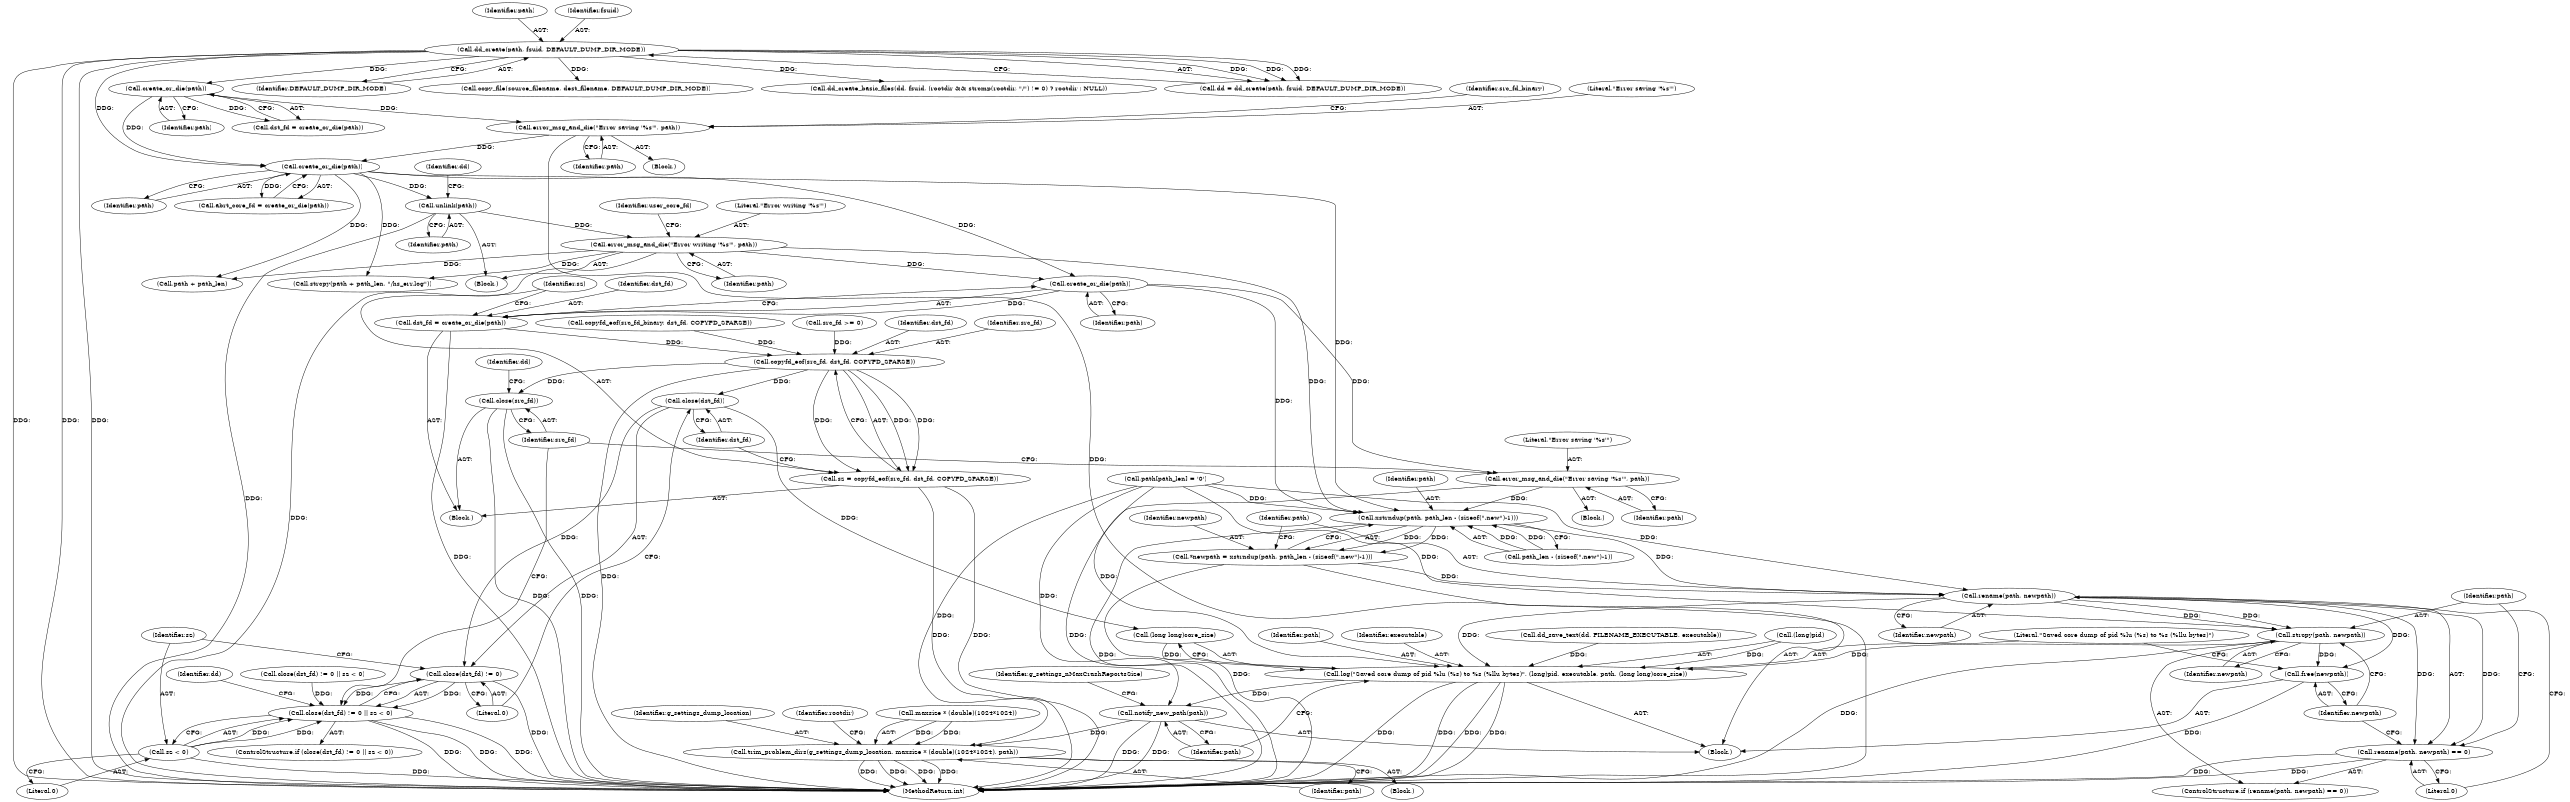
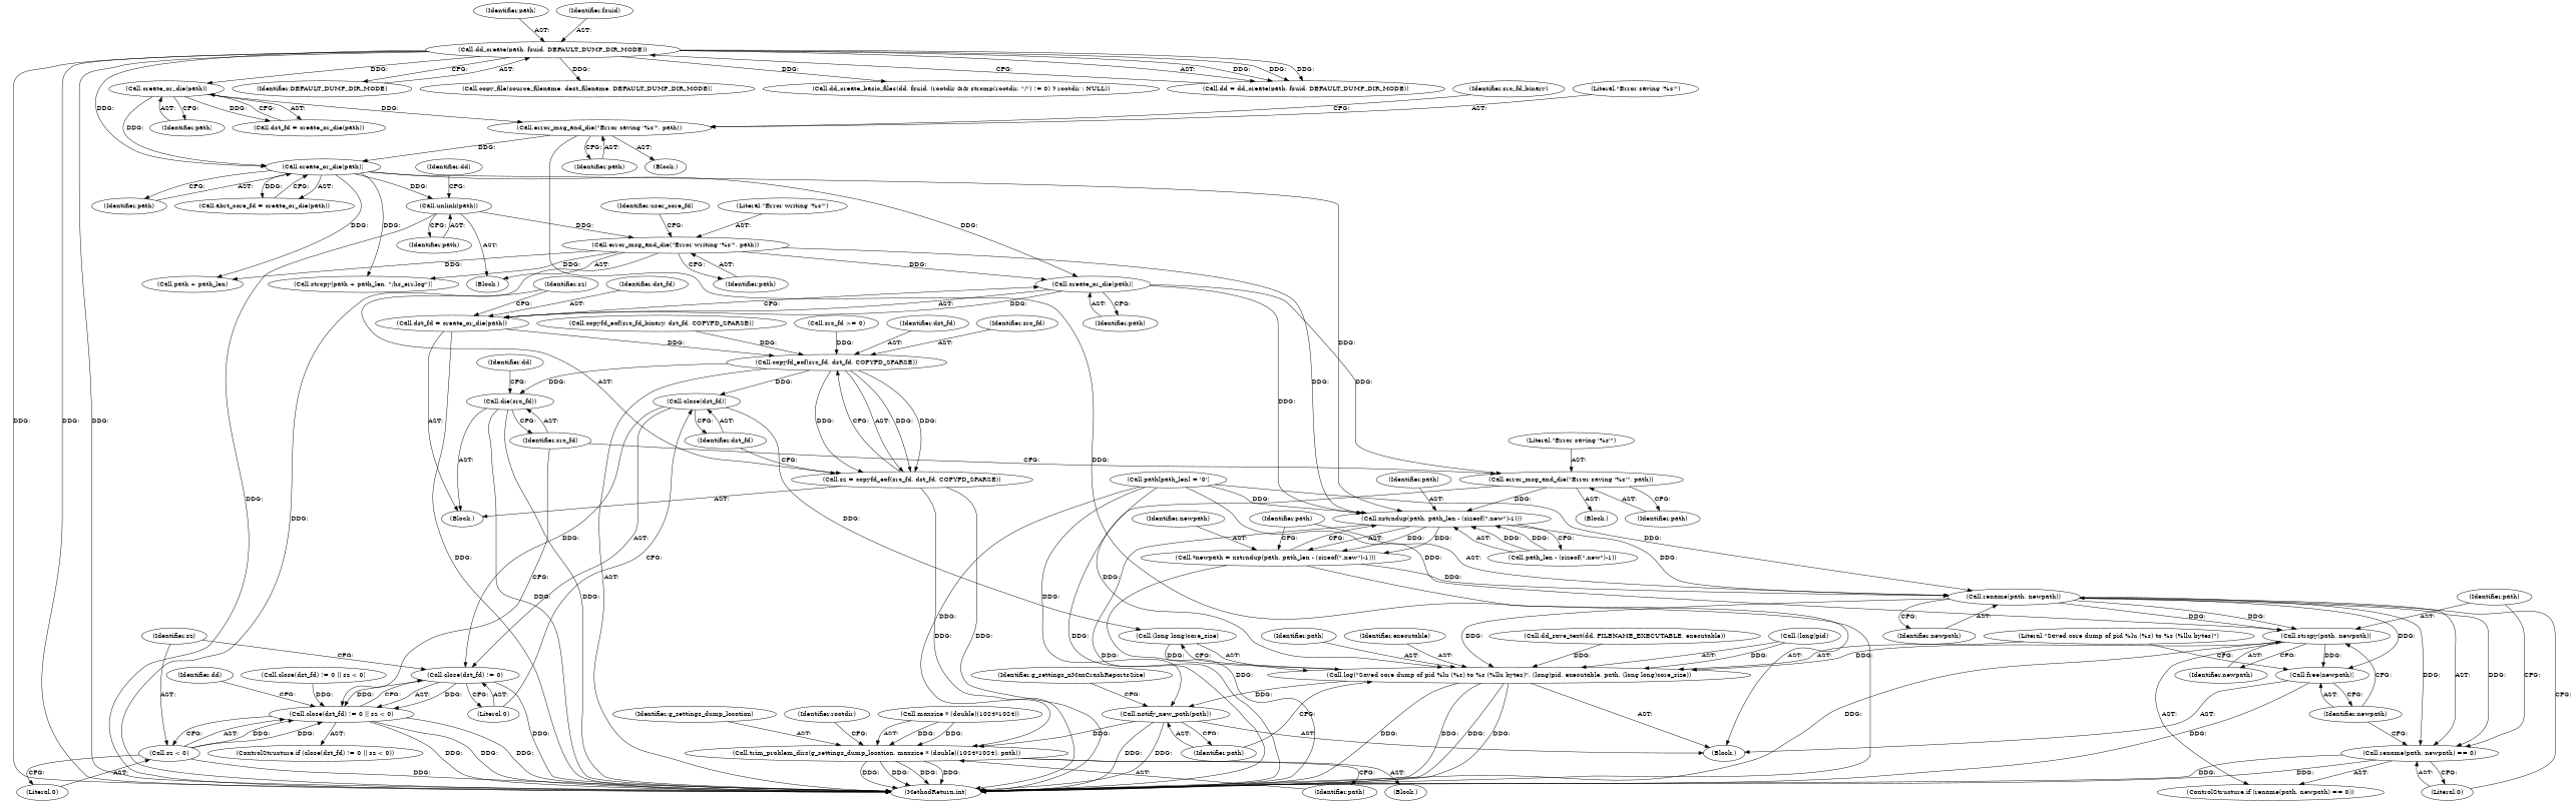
  digraph {
    n1 [label="(Call,create_or_die(path))"]
    n2 [label="(Call,dst_fd = create_or_die(path))"]
    n3 [label="(Call,error_msg_and_die(\"Error saving '%s'\", path))"]
    n4 [label="(Call,xstrndup(path, path_len - (sizeof(\".new\")-1)))"]
    n5 [label="(Identifier,path)"]
    n6 [label="(MethodReturn,int)"]
    n7 [label="(Call,copyfd_eof(src_fd, dst_fd, COPYFD_SPARSE))"]
    n8 [label="(Block,)"]
    n9 [label="(Block,)"]
    n10 [label="(Identifier,path)"]
    n11 [label="(Call,*newpath = xstrndup(path, path_len - (sizeof(\".new\")-1)))"]
    n12 [label="(Call,rename(path, newpath))"]
    n13 [label="(Call,path_len - (sizeof(\".new\")-1))"]
    n14 [label="(Call,error_msg_and_die(\"Error writing '%s'\", path))"]
    n15 [label="(Call,path + path_len)"]
    n16 [label="(Call,strcpy(path + path_len, \"/hs_err.log\"))"]
    n17 [label="(Block,)"]
    n18 [label="(Identifier,path)"]
    n19 [label="(Call,unlink(path))"]
    n20 [label="(Identifier,path)"]
    n21 [label="(Call,create_or_die(path))"]
    n22 [label="(Identifier,path)"]
    n23 [label="(Call,abrt_core_fd = create_or_die(path))"]
    n24 [label="(Call,error_msg_and_die(\"Error saving '%s'\", path))"]
    n25 [label="(Identifier,path)"]
    n26 [label="(Block,)"]
    n27 [label="(Call,create_or_die(path))"]
    n28 [label="(Identifier,path)"]
    n29 [label="(Call,dst_fd = create_or_die(path))"]
    n30 [label="(Call,dd_create(path, fsuid, DEFAULT_DUMP_DIR_MODE))"]
    n31 [label="(Identifier,DEFAULT_DUMP_DIR_MODE)"]
    n32 [label="(Call,copy_file(source_filename, dest_filename, DEFAULT_DUMP_DIR_MODE))"]
    n33 [label="(Call,dd_create_basic_files(dd, fsuid, (rootdir && strcmp(rootdir, \"/\") != 0) ? rootdir : NULL))"]
    n34 [label="(Call,dd = dd_create(path, fsuid, DEFAULT_DUMP_DIR_MODE))"]
    n35 [label="(Call,sz = copyfd_eof(src_fd, dst_fd, COPYFD_SPARSE))"]
    n36 [label="(Call,close(dst_fd))"]
-   n37 [label="(Call,close(src_fd))"]
+   n37 [label="(Call,die(src_fd))"]
    n38 [label="(Call,close(dst_fd) != 0)"]
    n39 [label="(Identifier,dst_fd)"]
    n40 [label="(Call,(long long)core_size)"]
    n41 [label="(Identifier,src_fd)"]
    n42 [label="(Call,sz < 0)"]
    n43 [label="(Call,close(dst_fd) != 0 || sz < 0)"]
    n44 [label="(Literal,0)"]
    n45 [label="(ControlStructure,if (close(dst_fd) != 0 || sz < 0))"]
    n46 [label="(Literal,0)"]
    n47 [label="(Block,)"]
    n48 [label="(Call,rename(path, newpath) == 0)"]
    n49 [label="(Call,strcpy(path, newpath))"]
    n50 [label="(Call,free(newpath))"]
    n51 [label="(Call,log(\"Saved core dump of pid %lu (%s) to %s (%llu bytes)\", (long)pid, executable, path, (long long)core_size))"]
    n52 [label="(Identifier,newpath)"]
    n53 [label="(Literal,0)"]
    n54 [label="(ControlStructure,if (rename(path, newpath) == 0))"]
    n55 [label="(Identifier,newpath)"]
    n56 [label="(Identifier,newpath)"]
    n57 [label="(Call,notify_new_path(path))"]
    n58 [label="(Call,trim_problem_dirs(g_settings_dump_location, maxsize * (double)(1024*1024), path))"]
    n59 [label="(Identifier,path)"]
    n60 [label="(Block,)"]
    n61 [label="(Identifier,path)"]
    n62 [label="(Identifier,src_fd_binary)"]
    n63 [label="(Identifier,path)"]
    n64 [label="(Literal,\"Error saving '%s'\")"]
    n65 [label="(Call,src_fd >= 0)"]
    n66 [label="(Identifier,path)"]
    n67 [label="(Identifier,fsuid)"]
    n68 [label="(Literal,\"Error writing '%s'\")"]
    n69 [label="(Identifier,dst_fd)"]
    n70 [label="(Identifier,executable)"]
    n71 [label="(Identifier,g_settings_dump_location)"]
    n72 [label="(Identifier,dd)"]
    n73 [label="(Call,dd_save_text(dd, FILENAME_EXECUTABLE, executable))"]
    n74 [label="(Call,path[path_len] = '\0')"]
    n75 [label="(Identifier,src_fd)"]
    n76 [label="(Identifier,dd)"]
    n77 [label="(Literal,\"Error saving '%s'\")"]
    n78 [label="(Literal,\"Saved core dump of pid %lu (%s) to %s (%llu bytes)\")"]
    n79 [label="(Identifier,rootdir)"]
    n80 [label="(Identifier,path)"]
    n81 [label="(Identifier,dd)"]
    n82 [label="(Call,(long)pid)"]
    n83 [label="(Identifier,g_settings_nMaxCrashReportsSize)"]
    n84 [label="(Identifier,newpath)"]
    n85 [label="(Call,copyfd_eof(src_fd_binary, dst_fd, COPYFD_SPARSE))"]
    n86 [label="(Identifier,path)"]
    n87 [label="(Identifier,dst_fd)"]
    n88 [label="(Identifier,path)"]
    n89 [label="(Call,close(dst_fd) != 0 || sz < 0)"]
    n90 [label="(Identifier,user_core_fd)"]
    n91 [label="(Identifier,sz)"]
    n92 [label="(Identifier,sz)"]
    n93 [label="(Call,maxsize * (double)(1024*1024))"]
    n1 -> n2 [label="AST: "]
    n1 -> n2 [label="DDG: "]
    n1 -> n3 [label="DDG: "]
    n1 -> n4 [label="DDG: "]
    n1 -> n5 [label="CFG: "]
    n2 -> n1 [label="CFG: "]
    n2 -> n6 [label="DDG: "]
    n2 -> n7 [label="DDG: "]
    n2 -> n8 [label="AST: "]
    n3 -> n4 [label="DDG: "]
    n3 -> n6 [label="DDG: "]
    n3 -> n9 [label="AST: "]
    n3 -> n10 [label="CFG: "]
    n4 -> n6 [label="DDG: "]
    n4 -> n11 [label="AST: "]
    n4 -> n11 [label="DDG: "]
    n4 -> n11 [label="DDG: "]
    n4 -> n12 [label="DDG: "]
    n4 -> n13 [label="CFG: "]
    n5 -> n1 [label="AST: "]
-   n7 -> n6 [label="DDG: "]
+   n7 -> n6 [label="AST: "]
    n7 -> n35 [label="AST: "]
    n7 -> n35 [label="DDG: "]
    n7 -> n35 [label="DDG: "]
    n7 -> n35 [label="DDG: "]
    n7 -> n36 [label="DDG: "]
    n7 -> n37 [label="DDG: "]
    n10 -> n3 [label="AST: "]
    n11 -> n4 [label="CFG: "]
    n11 -> n6 [label="DDG: "]
    n11 -> n12 [label="DDG: "]
    n11 -> n47 [label="AST: "]
    n12 -> n48 [label="AST: "]
    n12 -> n48 [label="DDG: "]
    n12 -> n48 [label="DDG: "]
    n12 -> n49 [label="DDG: "]
    n12 -> n49 [label="DDG: "]
    n12 -> n50 [label="DDG: "]
    n12 -> n51 [label="DDG: "]
    n12 -> n52 [label="CFG: "]
    n13 -> n4 [label="AST: "]
    n13 -> n4 [label="DDG: "]
    n13 -> n4 [label="DDG: "]
    n14 -> n1 [label="DDG: "]
    n14 -> n4 [label="DDG: "]
    n14 -> n6 [label="DDG: "]
    n14 -> n15 [label="DDG: "]
    n14 -> n16 [label="DDG: "]
    n14 -> n17 [label="AST: "]
    n14 -> n18 [label="CFG: "]
    n18 -> n14 [label="AST: "]
    n19 -> n6 [label="DDG: "]
    n19 -> n14 [label="DDG: "]
    n19 -> n17 [label="AST: "]
    n19 -> n20 [label="CFG: "]
    n20 -> n19 [label="AST: "]
    n21 -> n1 [label="DDG: "]
    n21 -> n4 [label="DDG: "]
    n21 -> n15 [label="DDG: "]
    n21 -> n16 [label="DDG: "]
    n21 -> n19 [label="DDG: "]
    n21 -> n22 [label="CFG: "]
    n21 -> n23 [label="AST: "]
    n21 -> n23 [label="DDG: "]
    n22 -> n21 [label="AST: "]
    n23 -> n21 [label="CFG: "]
    n24 -> n6 [label="DDG: "]
    n24 -> n21 [label="DDG: "]
    n24 -> n25 [label="CFG: "]
    n24 -> n26 [label="AST: "]
    n25 -> n24 [label="AST: "]
    n27 -> n21 [label="DDG: "]
    n27 -> n24 [label="DDG: "]
    n27 -> n28 [label="CFG: "]
    n27 -> n29 [label="AST: "]
    n27 -> n29 [label="DDG: "]
    n28 -> n27 [label="AST: "]
    n29 -> n27 [label="CFG: "]
    n30 -> n6 [label="DDG: "]
    n30 -> n6 [label="DDG: "]
    n30 -> n6 [label="DDG: "]
    n30 -> n21 [label="DDG: "]
    n30 -> n27 [label="DDG: "]
    n30 -> n31 [label="CFG: "]
    n30 -> n32 [label="DDG: "]
    n30 -> n33 [label="DDG: "]
    n30 -> n34 [label="AST: "]
    n30 -> n34 [label="DDG: "]
    n30 -> n34 [label="DDG: "]
    n30 -> n34 [label="DDG: "]
    n31 -> n30 [label="AST: "]
    n34 -> n30 [label="CFG: "]
    n35 -> n6 [label="DDG: "]
    n35 -> n6 [label="DDG: "]
    n35 -> n7 [label="CFG: "]
    n35 -> n8 [label="AST: "]
    n36 -> n38 [label="AST: "]
    n36 -> n38 [label="DDG: "]
    n36 -> n39 [label="CFG: "]
    n36 -> n40 [label="DDG: "]
    n37 -> n6 [label="DDG: "]
    n37 -> n6 [label="DDG: "]
    n37 -> n8 [label="AST: "]
    n37 -> n41 [label="CFG: "]
    n38 -> n6 [label="DDG: "]
    n38 -> n43 [label="AST: "]
    n38 -> n43 [label="DDG: "]
    n38 -> n43 [label="DDG: "]
    n38 -> n46 [label="CFG: "]
    n39 -> n35 [label="CFG: "]
    n39 -> n36 [label="AST: "]
    n40 -> n51 [label="AST: "]
    n40 -> n51 [label="DDG: "]
    n41 -> n3 [label="CFG: "]
    n41 -> n37 [label="AST: "]
    n41 -> n43 [label="CFG: "]
    n42 -> n6 [label="DDG: "]
    n42 -> n43 [label="AST: "]
    n42 -> n43 [label="DDG: "]
    n42 -> n43 [label="DDG: "]
    n42 -> n44 [label="CFG: "]
    n43 -> n6 [label="DDG: "]
    n43 -> n6 [label="DDG: "]
    n43 -> n6 [label="DDG: "]
    n43 -> n38 [label="CFG: "]
    n43 -> n42 [label="CFG: "]
    n43 -> n45 [label="AST: "]
    n44 -> n42 [label="AST: "]
    n46 -> n36 [label="CFG: "]
    n46 -> n38 [label="AST: "]
    n48 -> n6 [label="DDG: "]
    n48 -> n6 [label="DDG: "]
    n48 -> n53 [label="CFG: "]
    n48 -> n54 [label="AST: "]
    n49 -> n6 [label="DDG: "]
    n49 -> n50 [label="DDG: "]
    n49 -> n51 [label="DDG: "]
    n49 -> n54 [label="AST: "]
    n49 -> n55 [label="CFG: "]
    n50 -> n6 [label="DDG: "]
    n50 -> n47 [label="AST: "]
    n50 -> n56 [label="CFG: "]
    n51 -> n6 [label="DDG: "]
    n51 -> n6 [label="DDG: "]
    n51 -> n6 [label="DDG: "]
    n51 -> n6 [label="DDG: "]
    n51 -> n40 [label="CFG: "]
    n51 -> n47 [label="AST: "]
    n51 -> n57 [label="DDG: "]
    n52 -> n12 [label="AST: "]
    n53 -> n12 [label="CFG: "]
    n53 -> n48 [label="AST: "]
    n55 -> n49 [label="AST: "]
    n56 -> n48 [label="CFG: "]
    n56 -> n49 [label="CFG: "]
    n56 -> n50 [label="AST: "]
    n57 -> n6 [label="DDG: "]
    n57 -> n6 [label="DDG: "]
    n57 -> n47 [label="AST: "]
    n57 -> n58 [label="DDG: "]
    n57 -> n59 [label="CFG: "]
    n58 -> n6 [label="DDG: "]
    n58 -> n6 [label="DDG: "]
    n58 -> n6 [label="DDG: "]
    n58 -> n6 [label="DDG: "]
    n58 -> n60 [label="AST: "]
    n58 -> n61 [label="CFG: "]
    n59 -> n51 [label="CFG: "]
    n59 -> n57 [label="AST: "]
    n61 -> n58 [label="AST: "]
    n62 -> n24 [label="CFG: "]
    n63 -> n30 [label="AST: "]
    n64 -> n24 [label="AST: "]
    n65 -> n7 [label="DDG: "]
    n66 -> n48 [label="CFG: "]
    n66 -> n49 [label="AST: "]
    n67 -> n30 [label="AST: "]
    n68 -> n14 [label="AST: "]
    n69 -> n7 [label="AST: "]
    n70 -> n51 [label="AST: "]
    n71 -> n58 [label="AST: "]
    n72 -> n19 [label="CFG: "]
    n73 -> n51 [label="DDG: "]
    n74 -> n4 [label="DDG: "]
    n74 -> n12 [label="DDG: "]
    n74 -> n49 [label="DDG: "]
    n74 -> n51 [label="DDG: "]
    n74 -> n57 [label="DDG: "]
    n74 -> n58 [label="DDG: "]
    n75 -> n7 [label="AST: "]
    n76 -> n37 [label="CFG: "]
    n77 -> n3 [label="AST: "]
    n78 -> n50 [label="CFG: "]
    n78 -> n51 [label="AST: "]
    n79 -> n58 [label="CFG: "]
    n80 -> n4 [label="AST: "]
    n81 -> n43 [label="CFG: "]
    n82 -> n51 [label="AST: "]
    n82 -> n51 [label="DDG: "]
    n83 -> n57 [label="CFG: "]
    n84 -> n11 [label="AST: "]
    n85 -> n7 [label="DDG: "]
    n86 -> n51 [label="AST: "]
    n87 -> n2 [label="AST: "]
    n88 -> n11 [label="CFG: "]
    n88 -> n12 [label="AST: "]
    n89 -> n43 [label="DDG: "]
    n90 -> n14 [label="CFG: "]
    n91 -> n38 [label="CFG: "]
    n91 -> n42 [label="AST: "]
    n92 -> n2 [label="CFG: "]
    n92 -> n35 [label="AST: "]
    n93 -> n58 [label="AST: "]
    n93 -> n58 [label="DDG: "]
    n93 -> n58 [label="DDG: "]
  }
